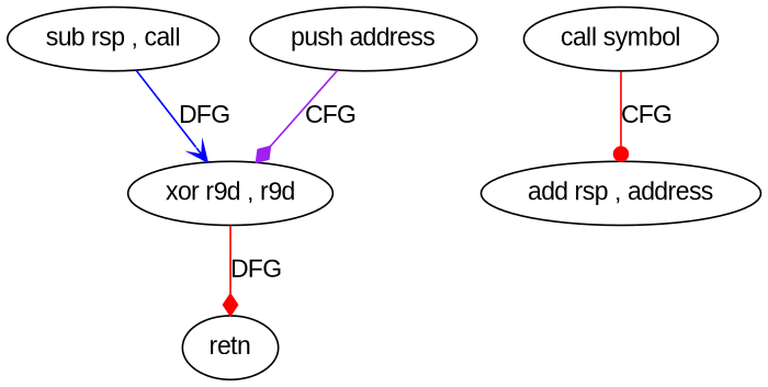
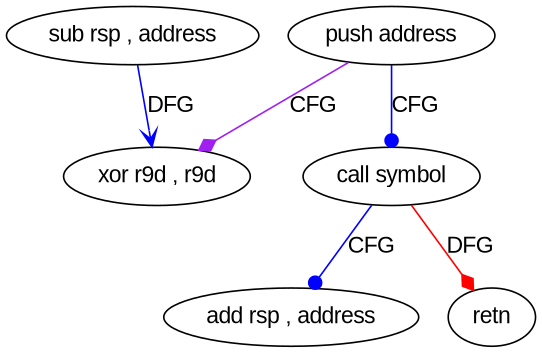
  digraph {
    fontname="Liberation Sans"
    node [fontname="Liberation Sans"]
    edge [arrowhead=diamond color=blue fontname="Liberation Sans"]
-   n1 [label="sub rsp , call"]
+   n1 [label="sub rsp , address"]
    n2 [label="xor r9d , r9d"]
    n3 [label="push address"]
    n4 [label="call symbol"]
    n5 [label="add rsp , address"]
    n6 [label=retn]
    n1 -> n2 [arrowhead=vee label=DFG]
    n3 -> n2 [color=purple label=CFG]
-   n4 -> n5 [arrowhead=dot color=red label=CFG]
-   n2 -> n6 [color=red label=DFG]
+   n3 -> n4 [arrowhead=dot label=CFG]
+   n4 -> n5 [arrowhead=dot label=CFG]
+   n4 -> n6 [color=red label=DFG]
  }
